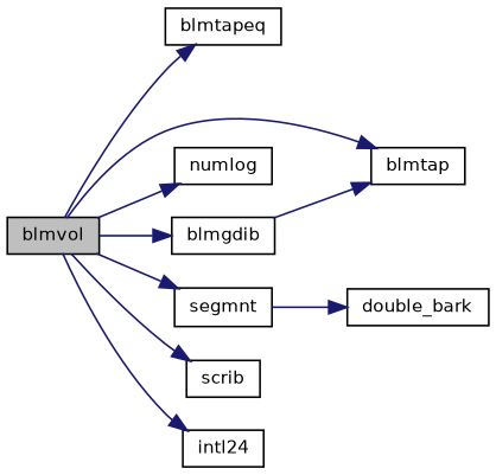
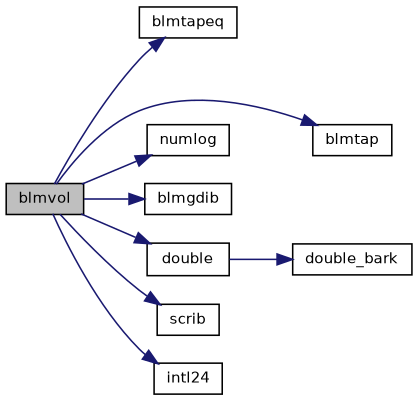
  digraph {
    rankdir=LR
    node [color=black fillcolor=white fontname=Helvetica fontsize=10 shape=record style=filled]
    edge [color=midnightblue fontname=Helvetica fontsize=10 labelfontname=Helvetica labelfontsize=10 style=solid]
    n1 [fillcolor=grey75 fontcolor=black height=0.2 label=blmvol width=0.4]
    n2 [height=0.2 label=blmtapeq width=0.4]
    n3 [height=0.2 label=blmtap width=0.4]
    n4 [height=0.2 label=numlog width=0.4]
-   n5 [height=0.2 label=segmnt width=0.4]
+   n5 [height=0.2 label=double width=0.4]
    n6 [height=0.2 label=blmgdib width=0.4]
    n7 [height=0.2 label=scrib width=0.4]
    n8 [height=0.2 label=intl24 width=0.4]
    n9 [height=0.2 label=double_bark width=0.4]
    n1 -> n2
    n1 -> n3
    n1 -> n4
    n1 -> n5
    n1 -> n6
    n1 -> n7
    n1 -> n8
    n5 -> n9
-   n6 -> n3
  }
